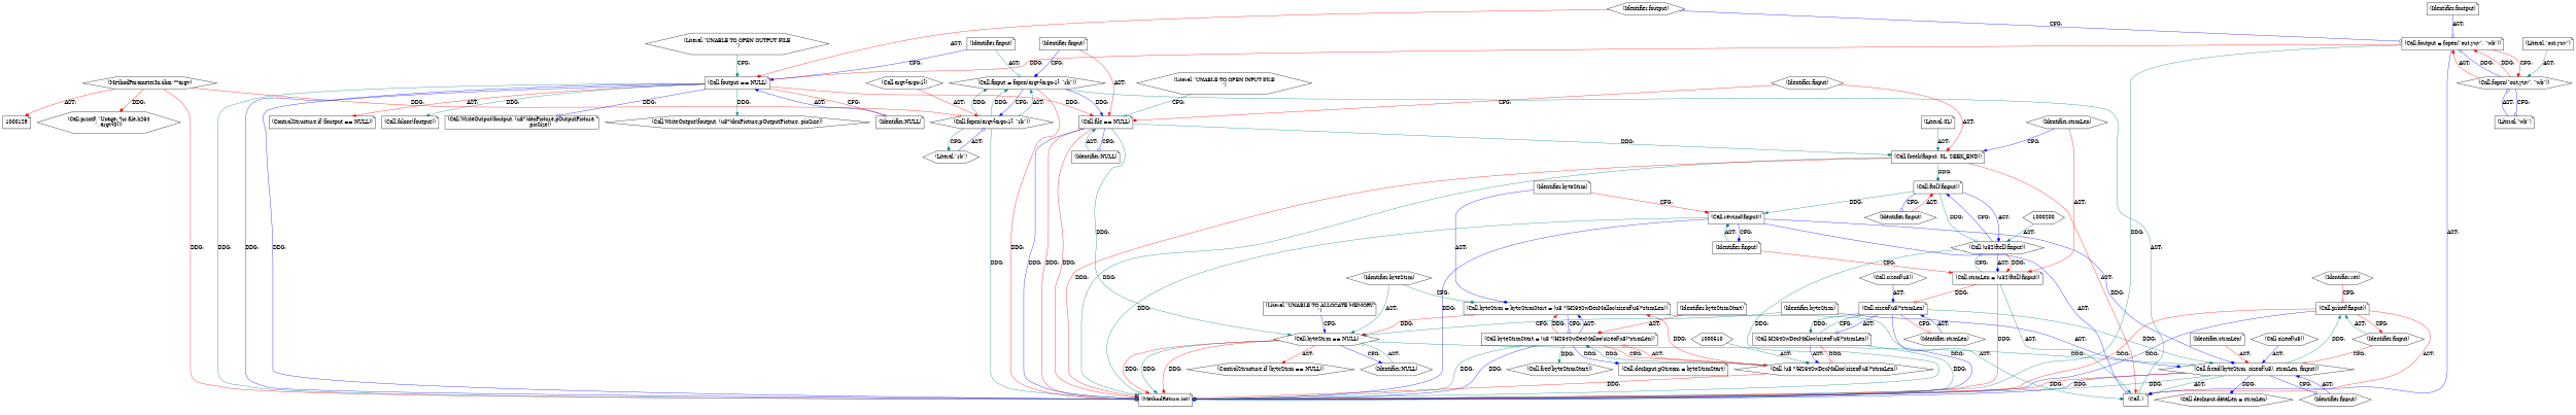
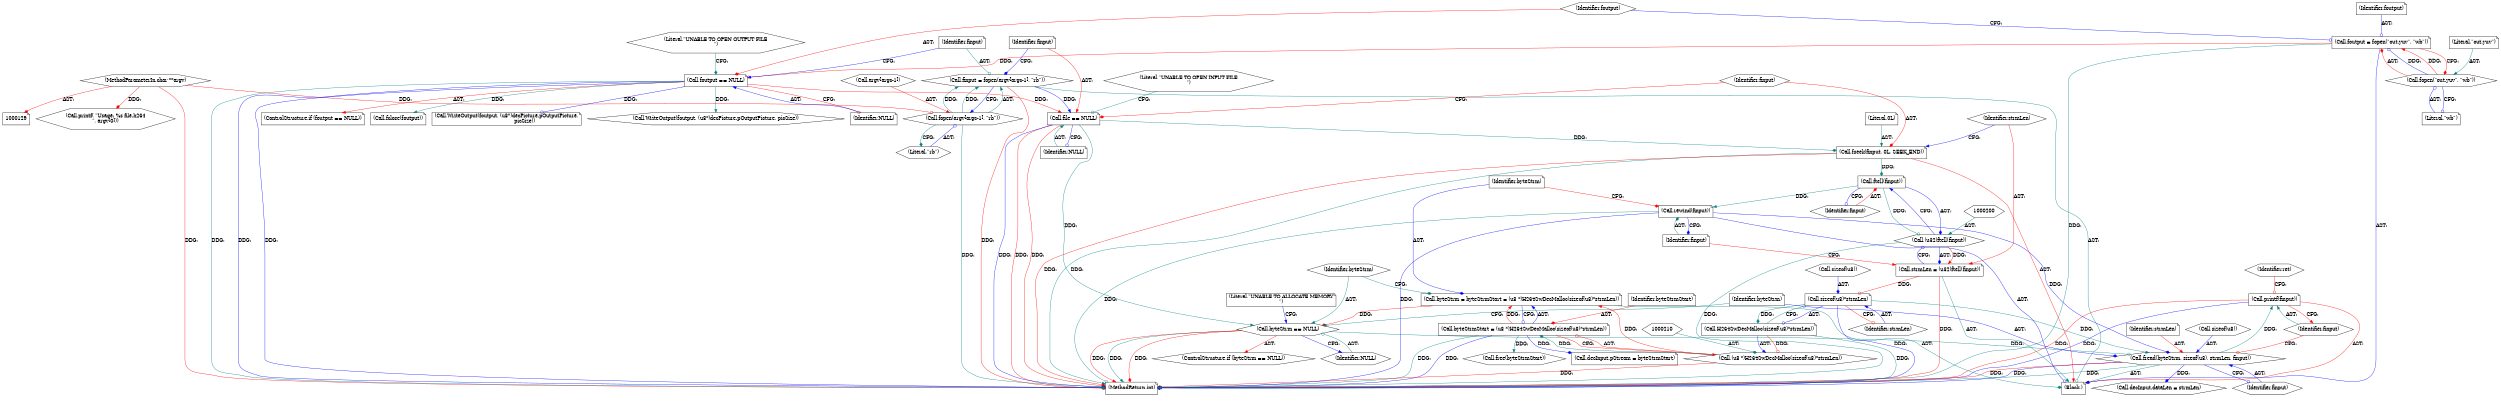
  digraph {
    node [shape=note]
    edge [arrowhead=normal color=red]
    n1 [label="(Call,printf(finput))"]
    n2 [label="(MethodReturn,int)"]
    n3 [label="(Identifier,finput)" shape=hexagon]
-   n4 [label="(Call,)"]
+   n4 [label="(Block,)"]
    n5 [label="(Call,fread(byteStrm, sizeof(u8), strmLen, finput))" shape=hexagon]
    n6 [label="(Call,decInput.dataLen = strmLen)" shape=hexagon]
    n7 [label="(Identifier,finput)" shape=hexagon]
    n8 [label="(Call,byteStrm == NULL)" shape=hexagon]
    n9 [label="(Identifier,NULL)" shape=hexagon]
    n10 [label="(ControlStructure,if (byteStrm == NULL))" shape=hexagon]
    n11 [label="(Call,byteStrm = byteStrmStart = (u8 *)H264SwDecMalloc(sizeof(u8)*strmLen))"]
    n12 [label="(Call,byteStrmStart = (u8 *)H264SwDecMalloc(sizeof(u8)*strmLen))"]
    n13 [label="(Call,(u8 *)H264SwDecMalloc(sizeof(u8)*strmLen))" shape=hexagon]
    n14 [label="(Call,decInput.pStream = byteStrmStart)"]
    n15 [label="(Call,free(byteStrmStart))" shape=hexagon]
    n16 [label="(Call,H264SwDecMalloc(sizeof(u8)*strmLen))"]
    n17 [label="(Call,sizeof(u8)*strmLen)"]
    n18 [label="(Identifier,strmLen)" shape=hexagon]
    n19 [label="(Call,strmLen = (u32)ftell(finput))"]
    n20 [label="(Call,(u32)ftell(finput))" shape=hexagon]
    n21 [label="(Call,ftell(finput))"]
    n22 [label="(Call,rewind(finput))"]
    n23 [label="(Identifier,finput)" shape=hexagon]
    n24 [label="(Identifier,finput)"]
    n25 [label="(Call,fseek(finput, 0L, SEEK_END))"]
    n26 [label="(Call,file == NULL)"]
    n27 [label="(Identifier,NULL)"]
    n28 [label="(Call,finput = fopen(argv[argc-1], \"rb\"))" shape=hexagon]
    n29 [label="(Call,fopen(argv[argc-1], \"rb\"))" shape=hexagon]
    n30 [label="(Literal,\"rb\")" shape=hexagon]
    n31 [label="(MethodParameterIn,char **argv)" shape=hexagon]
    n32 [label="(Call,printf( \"Usage: %s file.h264\n\", argv[0]))" shape=hexagon]
    1000129
    n34 [label="(Call,foutput == NULL)"]
    n35 [label="(ControlStructure,if (foutput == NULL))"]
    n36 [label="(Call,fclose(foutput))"]
    n37 [label="(Call,WriteOutput(foutput, (u8*)decPicture.pOutputPicture,\n                        picSize))"]
    n38 [label="(Call,WriteOutput(foutput, (u8*)decPicture.pOutputPicture, picSize))" shape=hexagon]
    n39 [label="(Identifier,NULL)"]
    n40 [label="(Call,foutput = fopen(\"out.yuv\", \"wb\"))"]
    n41 [label="(Call,fopen(\"out.yuv\", \"wb\"))" shape=hexagon]
    n42 [label="(Literal,\"wb\")"]
    n43 [label="(Identifier,byteStrm)"]
    n44 [label="(Call,argv[argc-1])" shape=hexagon]
    n45 [label="(Identifier,finput)" shape=hexagon]
    n46 [label="(Identifier,byteStrm)" shape=hexagon]
    n47 [label="(Literal,0L)"]
    n48 [label="(Identifier,foutput)" shape=hexagon]
    n49 [label="(Identifier,strmLen)"]
    n50 [label="(Identifier,strmLen)" shape=hexagon]
    n51 [label="(Literal,\"out.yuv\")"]
    n52 [label="(Literal,\"UNABLE TO OPEN INPUT FILE\n\")" shape=hexagon]
    n53 [label="(Call,sizeof(u8))" shape=hexagon]
    n54 [label="(Literal,\"UNABLE TO OPEN OUTPUT FILE\n\")" shape=hexagon]
    n55 [label="(Identifier,ret)" shape=hexagon]
    n56 [label="(Identifier,byteStrm)"]
    n57 [label="(Identifier,finput)"]
    n58 [label="(Call,sizeof(u8))" shape=hexagon]
    n59 [label="(Identifier,byteStrmStart)"]
    n60 [label="(Identifier,foutput)"]
    n61 [label="(Literal,\"UNABLE TO ALLOCATE MEMORY\n\")"]
    n62 [label="(Identifier,finput)"]
-   1000210 [shape=hexagon label=1000510]
+   1000210 [shape=hexagon]
    1000200 [shape=hexagon]
    n1 -> n2 [arrowhead=odot label="DDG: "]
    n1 -> n2 [arrowhead=odot color=blue label="DDG: "]
    n1 -> n3 [label="CFG: "]
    n1 -> n4 [arrowhead=diamond label="AST: "]
    n3 -> n1 [color=teal label="AST: "]
    n3 -> n5 [arrowhead=odot label="CFG: "]
    n5 -> n1 [color=teal label="DDG: "]
    n5 -> n2 [arrowhead=odot color=blue label="DDG: "]
    n5 -> n2 [arrowhead=odot color=teal label="DDG: "]
    n5 -> n2 [arrowhead=diamond label="DDG: "]
    n5 -> n4 [color=teal label="AST: "]
    n5 -> n6 [arrowhead=diamond color=blue label="DDG: "]
    n5 -> n7 [arrowhead=odot color=blue label="CFG: "]
    n7 -> n5 [color=blue label="AST: "]
    n8 -> n2 [color=teal label="DDG: "]
    n8 -> n2 [arrowhead=diamond label="DDG: "]
    n8 -> n2 [label="DDG: "]
    n8 -> n5 [arrowhead=odot color=teal label="DDG: "]
    n8 -> n9 [color=blue label="CFG: "]
    n8 -> n10 [label="AST: "]
    n9 -> n8 [arrowhead=odot color=teal label="AST: "]
    n11 -> n4 [arrowhead=diamond color=teal label="AST: "]
    n11 -> n8 [arrowhead=diamond label="DDG: "]
    n11 -> n12 [arrowhead=odot color=blue label="CFG: "]
    n12 -> n2 [arrowhead=diamond color=blue label="DDG: "]
    n12 -> n2 [color=teal label="DDG: "]
    n12 -> n11 [color=blue label="AST: "]
    n12 -> n11 [label="DDG: "]
    n12 -> n13 [label="CFG: "]
    n12 -> n14 [arrowhead=diamond color=blue label="DDG: "]
    n12 -> n15 [color=teal label="DDG: "]
    n13 -> n2 [arrowhead=diamond label="DDG: "]
    n13 -> n11 [label="DDG: "]
    n13 -> n12 [arrowhead=odot label="AST: "]
    n13 -> n12 [arrowhead=diamond color=teal label="DDG: "]
    n16 -> n2 [color=teal label="DDG: "]
    n16 -> n13 [color=blue label="AST: "]
    n16 -> n13 [arrowhead=odot label="DDG: "]
    n16 -> n17 [arrowhead=odot color=teal label="CFG: "]
    n17 -> n2 [arrowhead=odot color=blue label="DDG: "]
    n17 -> n5 [color=teal label="DDG: "]
    n17 -> n16 [arrowhead=odot color=blue label="AST: "]
    n17 -> n16 [arrowhead=diamond color=teal label="DDG: "]
    n17 -> n18 [arrowhead=odot label="CFG: "]
    n18 -> n17 [color=blue label="AST: "]
    n19 -> n2 [arrowhead=diamond label="DDG: "]
    n19 -> n4 [color=teal label="AST: "]
    n19 -> n17 [arrowhead=odot label="DDG: "]
-   n19 -> n20 [arrowhead=odot color=teal label="CFG: "]
+   n19 -> n20 [arrowhead=odot color=blue label="CFG: "]
    n20 -> n2 [color=teal label="DDG: "]
    n20 -> n19 [arrowhead=diamond color=blue label="AST: "]
    n20 -> n19 [label="DDG: "]
    n20 -> n21 [color=blue label="CFG: "]
    n21 -> n20 [arrowhead=diamond color=blue label="AST: "]
    n21 -> n20 [arrowhead=odot color=teal label="DDG: "]
    n21 -> n22 [color=teal label="DDG: "]
    n21 -> n23 [arrowhead=odot color=blue label="CFG: "]
    n22 -> n2 [arrowhead=odot color=teal label="DDG: "]
    n22 -> n2 [arrowhead=diamond color=blue label="DDG: "]
    n22 -> n4 [arrowhead=odot color=blue label="AST: "]
    n22 -> n5 [arrowhead=diamond color=blue label="DDG: "]
    n22 -> n24 [arrowhead=diamond color=blue label="CFG: "]
    n23 -> n21 [arrowhead=diamond label="AST: "]
    n24 -> n19 [label="CFG: "]
    n24 -> n22 [arrowhead=diamond color=teal label="AST: "]
    n25 -> n2 [color=teal label="DDG: "]
    n25 -> n2 [label="DDG: "]
    n25 -> n4 [label="AST: "]
    n25 -> n21 [arrowhead=diamond color=teal label="DDG: "]
    n26 -> n2 [arrowhead=odot label="DDG: "]
    n26 -> n2 [arrowhead=diamond label="DDG: "]
    n26 -> n2 [arrowhead=diamond color=blue label="DDG: "]
    n26 -> n8 [color=teal label="DDG: "]
    n26 -> n25 [arrowhead=diamond color=teal label="DDG: "]
    n26 -> n27 [arrowhead=odot color=blue label="CFG: "]
    n27 -> n26 [color=teal label="AST: "]
    n28 -> n2 [label="DDG: "]
    n28 -> n4 [arrowhead=odot color=teal label="AST: "]
    n28 -> n26 [color=blue label="DDG: "]
    n28 -> n29 [color=blue label="CFG: "]
    n29 -> n2 [arrowhead=odot color=teal label="DDG: "]
    n29 -> n28 [color=teal label="AST: "]
    n29 -> n28 [color=teal label="DDG: "]
    n29 -> n28 [color=teal label="DDG: "]
    n29 -> n30 [arrowhead=diamond color=teal label="CFG: "]
    n30 -> n29 [arrowhead=odot color=blue label="AST: "]
    n31 -> n2 [arrowhead=odot label="DDG: "]
    n31 -> n29 [arrowhead=odot label="DDG: "]
    n31 -> n32 [arrowhead=diamond label="DDG: "]
    n31 -> 1000129 [arrowhead=diamond label="AST: "]
    n34 -> n2 [arrowhead=diamond color=blue label="DDG: "]
    n34 -> n2 [arrowhead=odot color=blue label="DDG: "]
    n34 -> n2 [arrowhead=diamond color=teal label="DDG: "]
    n34 -> n26 [label="DDG: "]
    n34 -> n35 [label="AST: "]
    n34 -> n36 [color=teal label="DDG: "]
    n34 -> n37 [arrowhead=odot color=blue label="DDG: "]
    n34 -> n38 [color=teal label="DDG: "]
    n34 -> n39 [arrowhead=odot label="CFG: "]
    n39 -> n34 [color=blue label="AST: "]
    n40 -> n2 [color=teal label="DDG: "]
    n40 -> n4 [color=blue label="AST: "]
    n40 -> n34 [arrowhead=odot label="DDG: "]
    n40 -> n41 [arrowhead=diamond label="CFG: "]
    n41 -> n40 [arrowhead=diamond label="AST: "]
    n41 -> n40 [arrowhead=odot color=blue label="DDG: "]
    n41 -> n40 [label="DDG: "]
    n41 -> n42 [arrowhead=odot color=blue label="CFG: "]
    n42 -> n41 [arrowhead=odot color=blue label="AST: "]
    n43 -> n5 [arrowhead=diamond color=blue label="AST: "]
    n43 -> n8 [color=teal label="CFG: "]
    n44 -> n29 [label="AST: "]
    n45 -> n25 [arrowhead=diamond label="AST: "]
    n45 -> n26 [arrowhead=diamond label="CFG: "]
    n46 -> n8 [color=teal label="AST: "]
    n46 -> n11 [arrowhead=diamond color=teal label="CFG: "]
    n47 -> n25 [color=teal label="AST: "]
    n48 -> n34 [arrowhead=diamond label="AST: "]
    n48 -> n40 [arrowhead=odot color=blue label="CFG: "]
    n49 -> n5 [label="AST: "]
    n50 -> n19 [label="AST: "]
    n50 -> n25 [color=blue label="CFG: "]
    n51 -> n41 [color=teal label="AST: "]
    n52 -> n26 [arrowhead=odot color=teal label="CFG: "]
    n53 -> n17 [arrowhead=diamond color=blue label="AST: "]
    n54 -> n34 [arrowhead=diamond color=teal label="CFG: "]
    n55 -> n1 [arrowhead=odot label="CFG: "]
    n56 -> n11 [arrowhead=diamond color=blue label="AST: "]
    n56 -> n22 [arrowhead=diamond label="CFG: "]
    n57 -> n28 [arrowhead=odot color=teal label="AST: "]
    n57 -> n34 [color=blue label="CFG: "]
    n58 -> n5 [color=blue label="AST: "]
    n59 -> n12 [arrowhead=diamond label="AST: "]
    n60 -> n40 [arrowhead=odot color=blue label="AST: "]
    n61 -> n8 [color=blue label="CFG: "]
    n62 -> n26 [label="AST: "]
    n62 -> n28 [arrowhead=diamond color=blue label="CFG: "]
    1000210 -> n13 [arrowhead=diamond color=teal label="AST: "]
    1000200 -> n20 [color=teal label="AST: "]
  }
